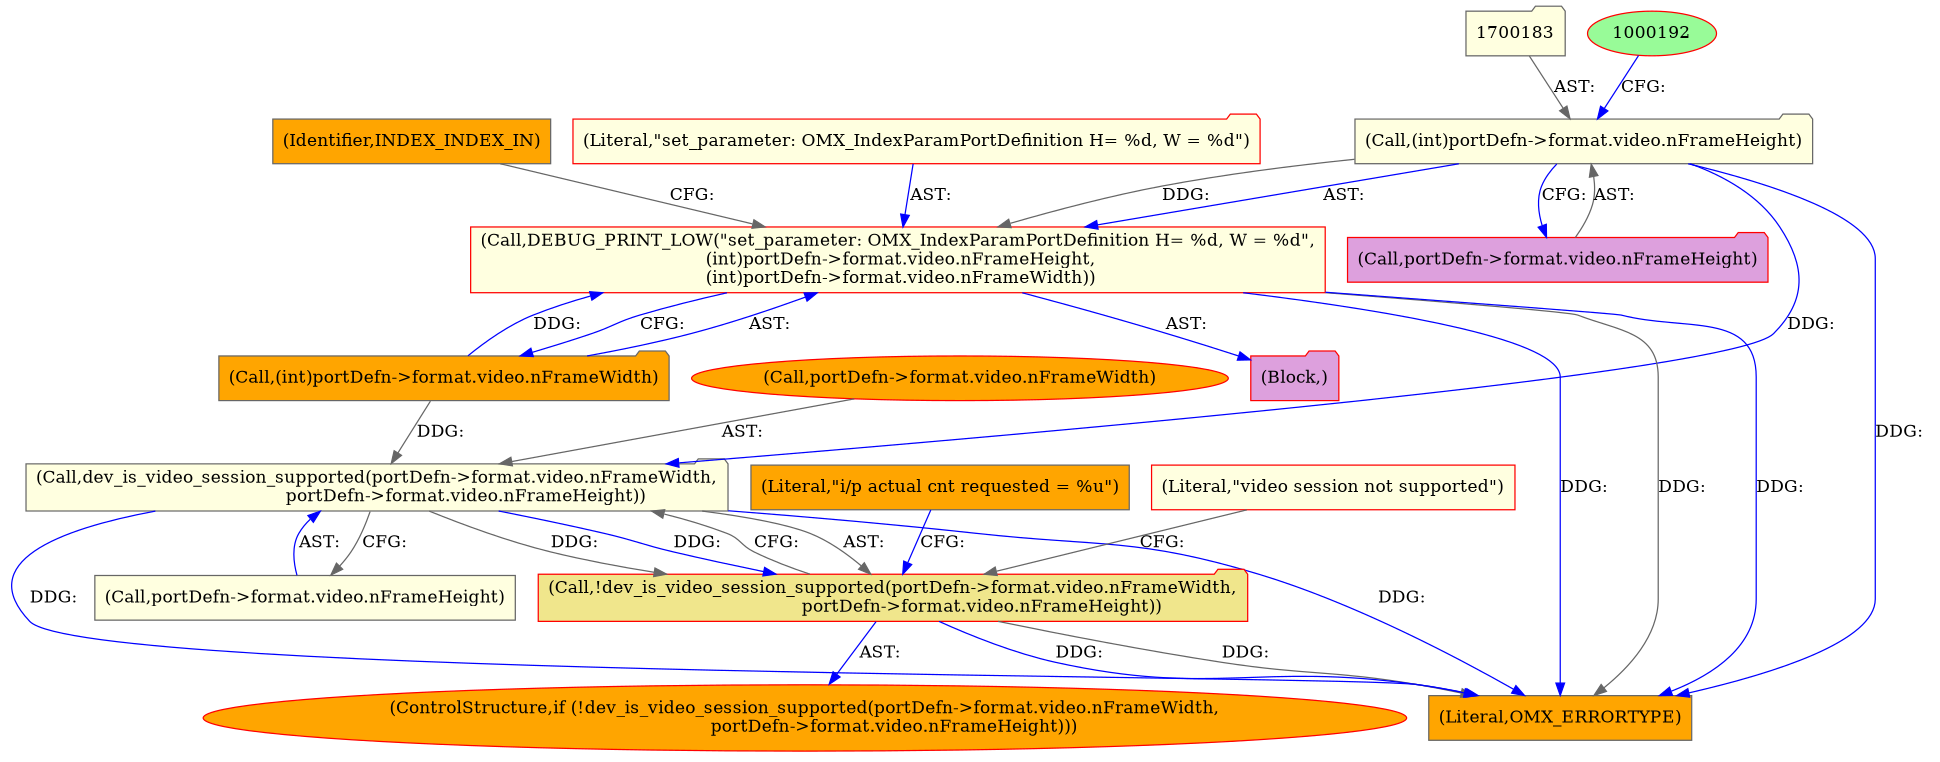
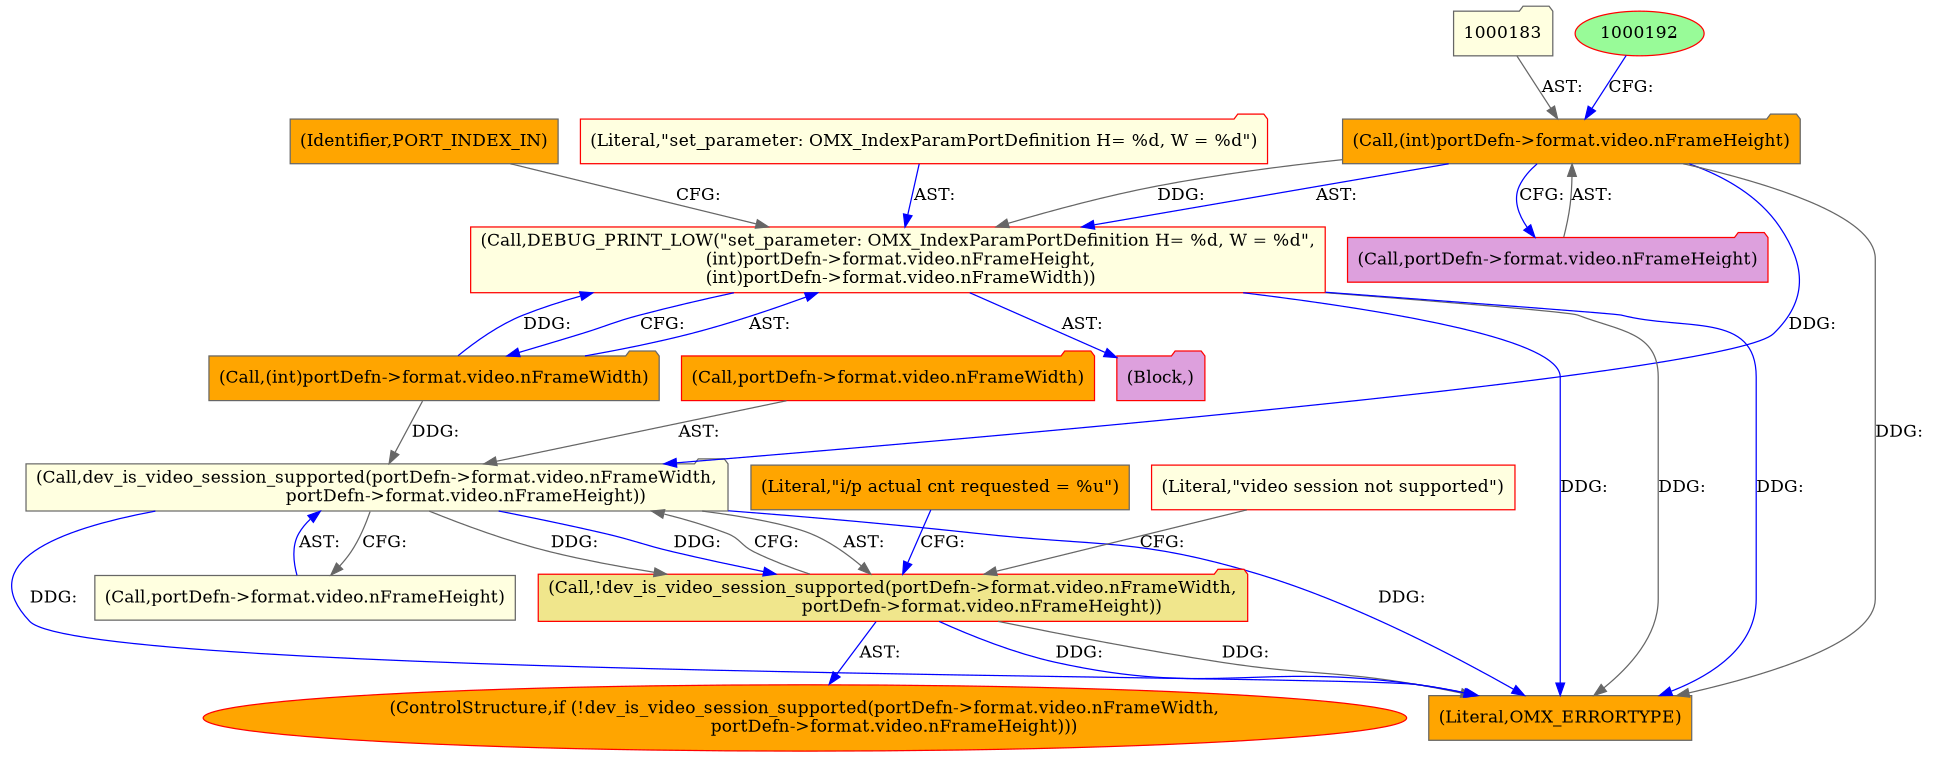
  digraph {
    node [color=red fillcolor=lightyellow shape=folder style=filled]
    edge [color=blue]
-   n1 [color=gray40 label="(Call,(int)portDefn->format.video.nFrameHeight)"]
+   n1 [color=gray40 fillcolor=orange label="(Call,(int)portDefn->format.video.nFrameHeight)"]
    n2 [label="(Call,DEBUG_PRINT_LOW(\"set_parameter: OMX_IndexParamPortDefinition H= %d, W = %d\",\n (int)portDefn->format.video.nFrameHeight,\n (int)portDefn->format.video.nFrameWidth))" shape=box]
    n3 [color=gray40 label="(Call,dev_is_video_session_supported(portDefn->format.video.nFrameWidth,\n                                portDefn->format.video.nFrameHeight))"]
    n4 [fillcolor=plum label="(Call,portDefn->format.video.nFrameHeight)"]
    n5 [color=gray40 fillcolor=orange label="(Literal,OMX_ERRORTYPE)" shape=box]
    n6 [fillcolor=plum label="(Block,)"]
    n7 [color=gray40 fillcolor=orange label="(Call,(int)portDefn->format.video.nFrameWidth)"]
    n8 [fillcolor=khaki label="(Call,!dev_is_video_session_supported(portDefn->format.video.nFrameWidth,\n                                portDefn->format.video.nFrameHeight))"]
    n9 [color=gray40 label="(Call,portDefn->format.video.nFrameHeight)" shape=box]
    n10 [fillcolor=orange label="(ControlStructure,if (!dev_is_video_session_supported(portDefn->format.video.nFrameWidth,\n                                portDefn->format.video.nFrameHeight)))" shape=ellipse]
-   n11 [color=gray40 fillcolor=orange label="(Identifier,INDEX_INDEX_IN)" shape=box]
-   n12 [fillcolor=orange label="(Call,portDefn->format.video.nFrameWidth)" shape=ellipse]
+   n11 [color=gray40 fillcolor=orange label="(Identifier,PORT_INDEX_IN)" shape=box]
+   n12 [fillcolor=orange label="(Call,portDefn->format.video.nFrameWidth)"]
    n13 [color=gray40 fillcolor=orange label="(Literal,\"i/p actual cnt requested = %u\")" shape=box]
    n14 [label="(Literal,\"set_parameter: OMX_IndexParamPortDefinition H= %d, W = %d\")"]
    n15 [label="(Literal,\"video session not supported\")" shape=box]
-   1000183 [color=gray40 label=1700183]
+   1000183 [color=gray40]
    1000192 [fillcolor=palegreen shape=ellipse]
    n1 -> n2 [label="AST: "]
    n1 -> n2 [color=gray40 label="DDG: "]
    n1 -> n3 [label="DDG: "]
    n1 -> n4 [label="CFG: "]
-   n1 -> n5 [label="DDG: "]
+   n1 -> n5 [color=gray40 label="DDG: "]
    n2 -> n5 [color=gray40 label="DDG: "]
    n2 -> n5 [label="DDG: "]
    n2 -> n5 [label="DDG: "]
    n2 -> n6 [label="AST: "]
    n2 -> n7 [label="CFG: "]
    n3 -> n5 [label="DDG: "]
    n3 -> n5 [label="DDG: "]
    n3 -> n8 [color=gray40 label="AST: "]
    n3 -> n8 [color=gray40 label="DDG: "]
    n3 -> n8 [label="DDG: "]
    n3 -> n9 [color=gray40 label="CFG: "]
    n4 -> n1 [color=gray40 label="AST: "]
    n7 -> n2 [label="AST: "]
    n7 -> n2 [label="DDG: "]
    n7 -> n3 [color=gray40 label="DDG: "]
    n8 -> n3 [color=gray40 label="CFG: "]
    n8 -> n5 [color=gray40 label="DDG: "]
    n8 -> n5 [label="DDG: "]
    n8 -> n10 [label="AST: "]
    n9 -> n3 [label="AST: "]
    n11 -> n2 [color=gray40 label="CFG: "]
    n12 -> n3 [color=gray40 label="AST: "]
    n13 -> n8 [label="CFG: "]
    n14 -> n2 [label="AST: "]
    n15 -> n8 [color=gray40 label="CFG: "]
    1000183 -> n1 [color=gray40 label="AST: "]
    1000192 -> n1 [label="CFG: "]
  }
